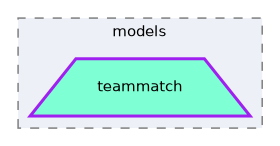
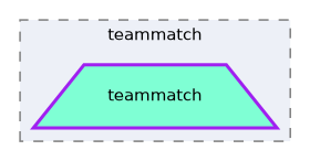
  digraph {
    compound=true
    n1 [color=purple fillcolor=aquamarine fontname=Helvetica fontsize=10 height=0.2 label=teammatch shape=trapezium style="filled,bold" width=0.4]
    subgraph cluster_1 {
      bgcolor="#edf0f7"
      fontname=Helvetica
      fontsize=10
-     label=models
+     label=teammatch
      pencolor=grey50
      style="filled,dashed"
      n1
    }
  }
